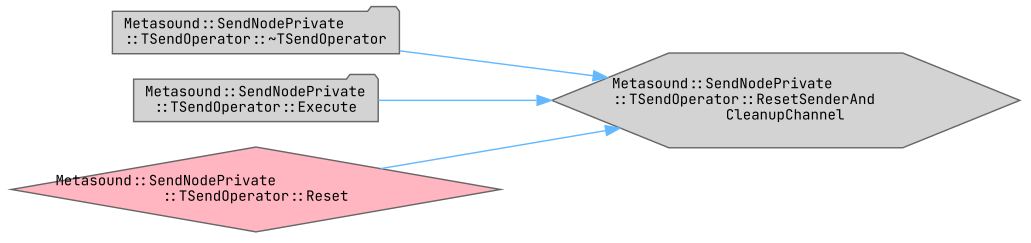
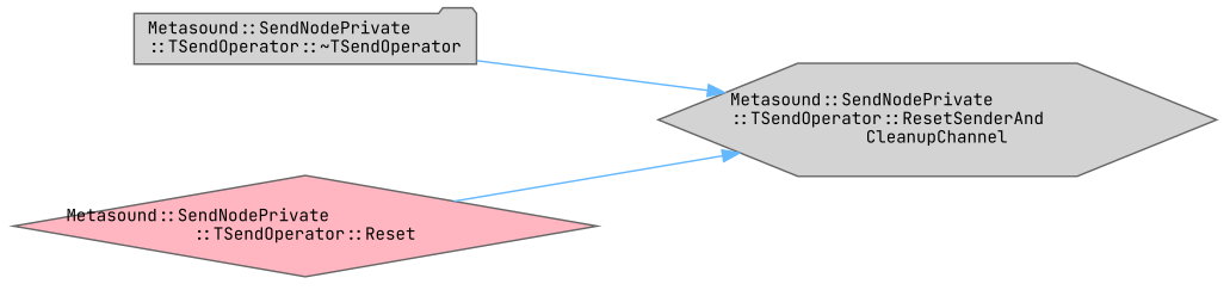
  digraph {
    rankdir=RL
    fontname="JetBrains Mono"
    node [color=grey40 fillcolor=lightgrey fontname="JetBrains Mono" fontsize=10 shape=folder style=filled]
    edge [color=steelblue1 dir=back fontname="JetBrains Mono" fontsize=10 labelfontname=Helvetica labelfontsize=10 style=solid]
    n1 [color=gray40 fontcolor=black height=0.2 label="Metasound::SendNodePrivate\l::TSendOperator::ResetSenderAnd\lCleanupChannel" shape=hexagon width=0.4]
    n2 [height=0.2 label="Metasound::SendNodePrivate\l::TSendOperator::~TSendOperator" width=0.4]
-   n3 [height=0.2 label="Metasound::SendNodePrivate\l::TSendOperator::Execute" width=0.4]
    n4 [fillcolor=lightpink height=0.2 label="Metasound::SendNodePrivate\l::TSendOperator::Reset" shape=diamond width=0.4]
    n1 -> n2
-   n1 -> n3
    n1 -> n4
  }
